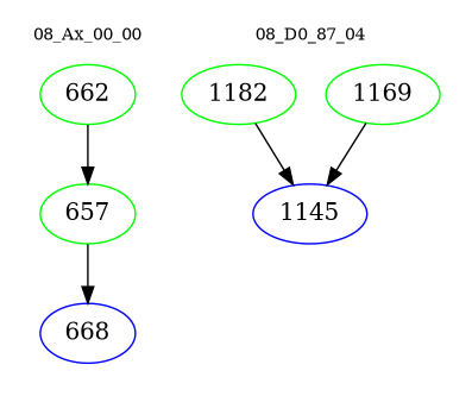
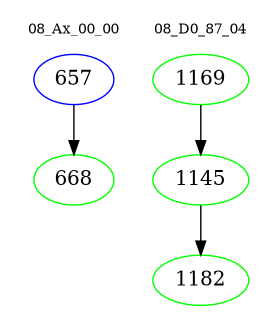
  digraph {
    node [color=green]
    edge [color=black]
-   n1 [label=662]
-   n2 [label=657]
-   n3 [color=blue label=668]
+   n2 [color=blue label=657]
+   n3 [label=668]
    n4 [label=1169]
-   n5 [color=blue label=1145]
+   n5 [label=1145]
    n6 [label=1182]
    subgraph cluster_1 {
      color=white
      fontsize=10
      label="08_Ax_00_00"
-     n1
      n2
      n3
    }
    subgraph cluster_2 {
      color=white
      fontsize=10
      label="08_D0_87_04"
      n4
      n5
      n6
    }
-   n1 -> n2
    n2 -> n3
    n4 -> n5
-   n6 -> n5
+   n5 -> n6
  }
